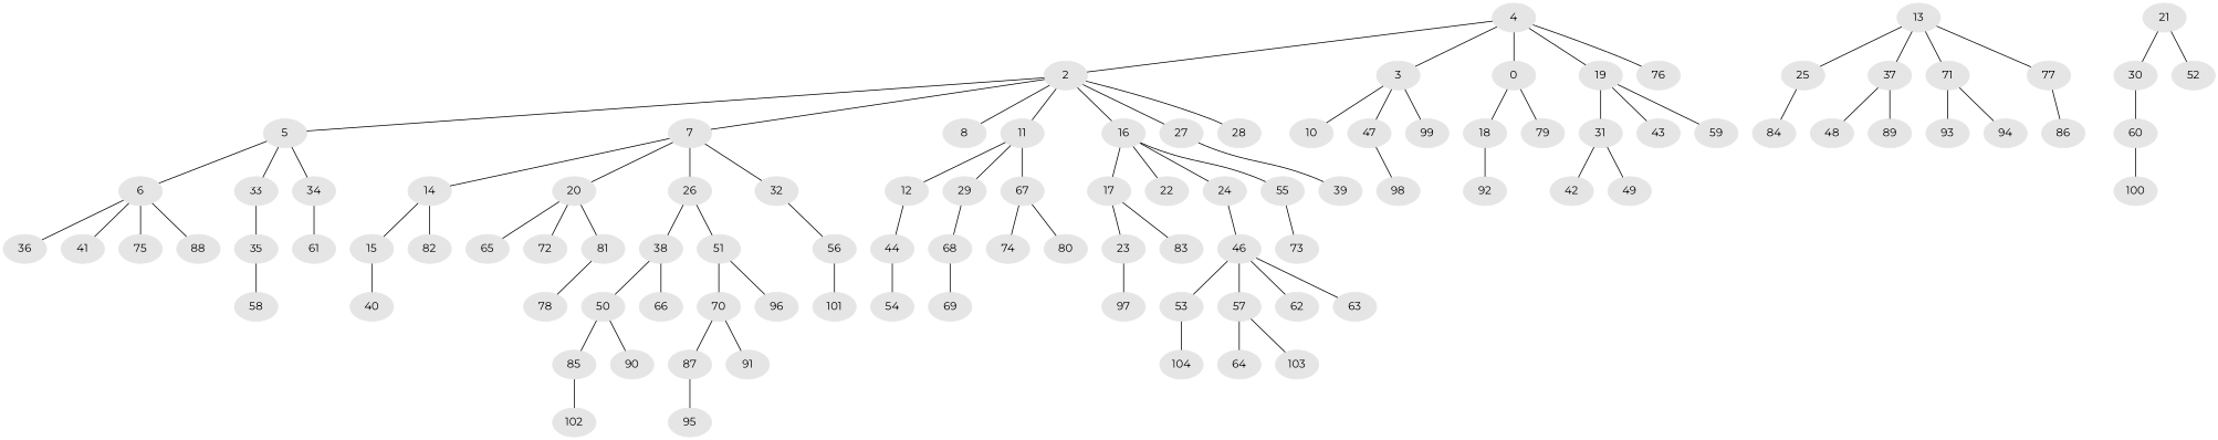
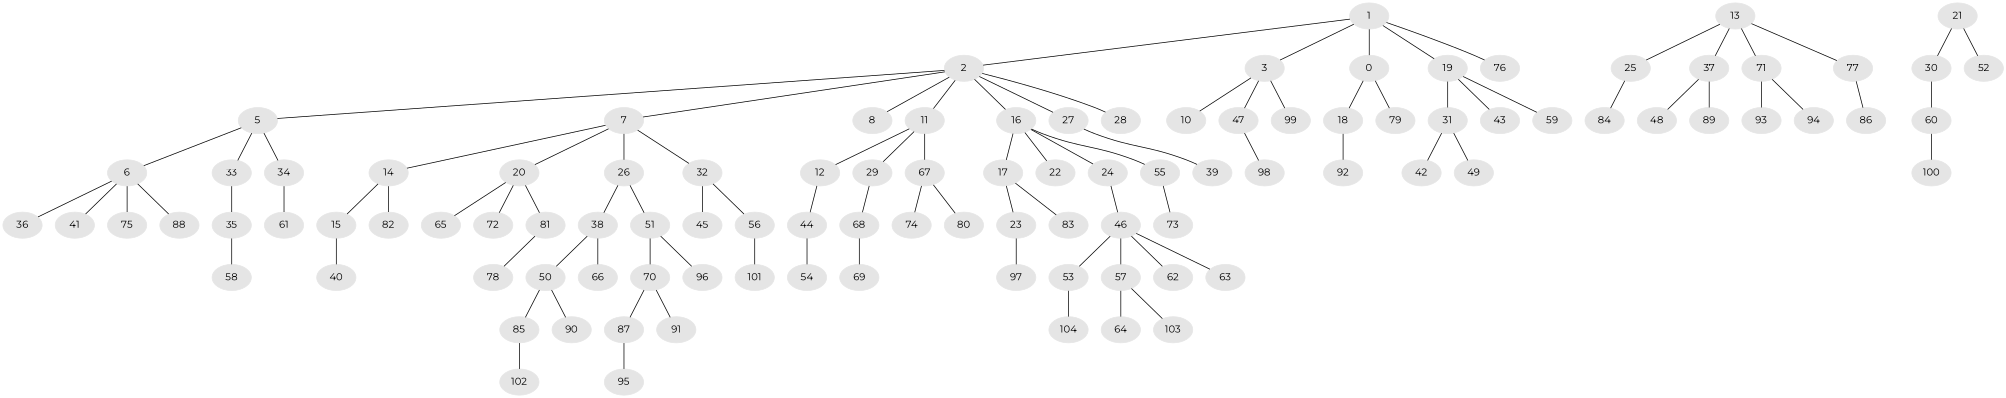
  graph {
    fontname=Montserrat
    node [color=gray90 fontname=Montserrat style=filled]
    edge [fontname=Montserrat]
-   1 [label=4]
+   1
    2
    3
    n4 [label=0]
    19
    76
    5
    7
    8
    11
    16
    27
    28
    10
    47
    99
    18
    79
    31
    43
    59
    6
    33
    34
    14
    20
    26
    32
    12
    29
    67
    17
    22
    24
    55
    39
    98
    92
    36
    41
    75
    88
    35
    61
    15
    82
    65
    72
    81
    38
    51
+   45
    56
    13
    25
    37
    71
    77
    21
    30
    52
    44
    68
    74
    80
    54
    84
    48
    89
    93
    94
    86
    40
    23
    83
    46
    73
    97
    42
    49
    78
    60
    53
    57
    62
    63
    50
    66
    70
    96
    69
    100
    101
    58
    85
    90
    104
    64
    103
    102
    87
    91
    95
    1 -- 2
    1 -- 3
    1 -- n4
    1 -- 19
    1 -- 76
    2 -- 5
    2 -- 7
    2 -- 8
    2 -- 11
    2 -- 16
    2 -- 27
    2 -- 28
    3 -- 10
    3 -- 47
    3 -- 99
    n4 -- 18
    n4 -- 79
    19 -- 31
    19 -- 43
    19 -- 59
    5 -- 6
    5 -- 33
    5 -- 34
    7 -- 14
    7 -- 20
    7 -- 26
    7 -- 32
    11 -- 12
    11 -- 29
    11 -- 67
    16 -- 17
    16 -- 22
    16 -- 24
    16 -- 55
    27 -- 39
    47 -- 98
    18 -- 92
    31 -- 42
    31 -- 49
    6 -- 36
    6 -- 41
    6 -- 75
    6 -- 88
    33 -- 35
    34 -- 61
    14 -- 15
    14 -- 82
    20 -- 65
    20 -- 72
    20 -- 81
    26 -- 38
    26 -- 51
+   32 -- 45
    32 -- 56
    12 -- 44
    29 -- 68
    67 -- 74
    67 -- 80
    17 -- 23
    17 -- 83
    24 -- 46
    55 -- 73
    35 -- 58
    15 -- 40
    81 -- 78
    38 -- 50
    38 -- 66
    51 -- 70
    51 -- 96
    56 -- 101
    13 -- 25
    13 -- 37
    13 -- 71
    13 -- 77
    25 -- 84
    37 -- 48
    37 -- 89
    71 -- 93
    71 -- 94
    77 -- 86
    21 -- 30
    21 -- 52
    30 -- 60
    44 -- 54
    68 -- 69
    23 -- 97
    46 -- 53
    46 -- 57
    46 -- 62
    46 -- 63
    60 -- 100
    53 -- 104
    57 -- 64
    57 -- 103
    50 -- 85
    50 -- 90
    70 -- 87
    70 -- 91
    85 -- 102
    87 -- 95
  }
